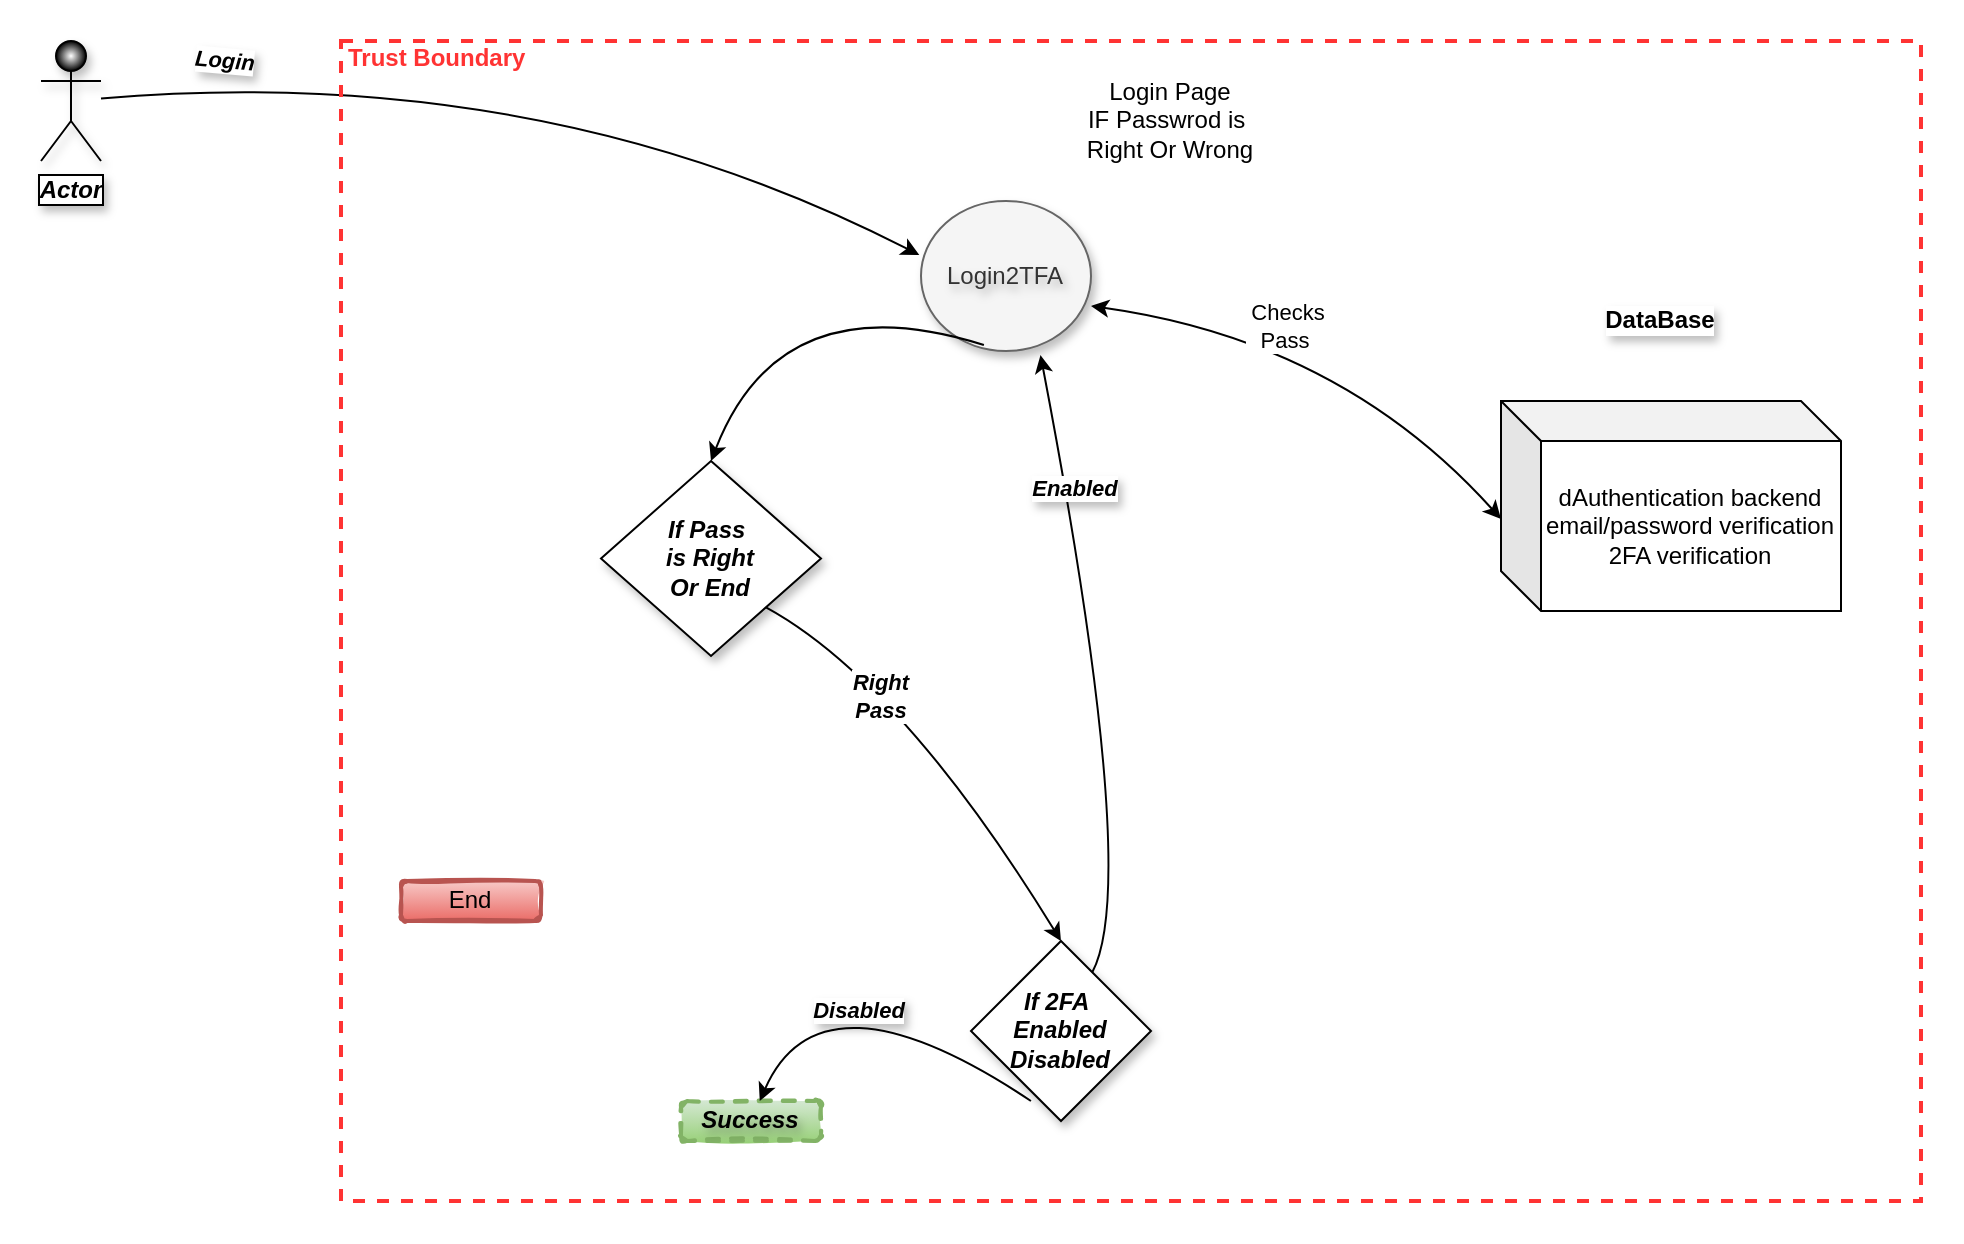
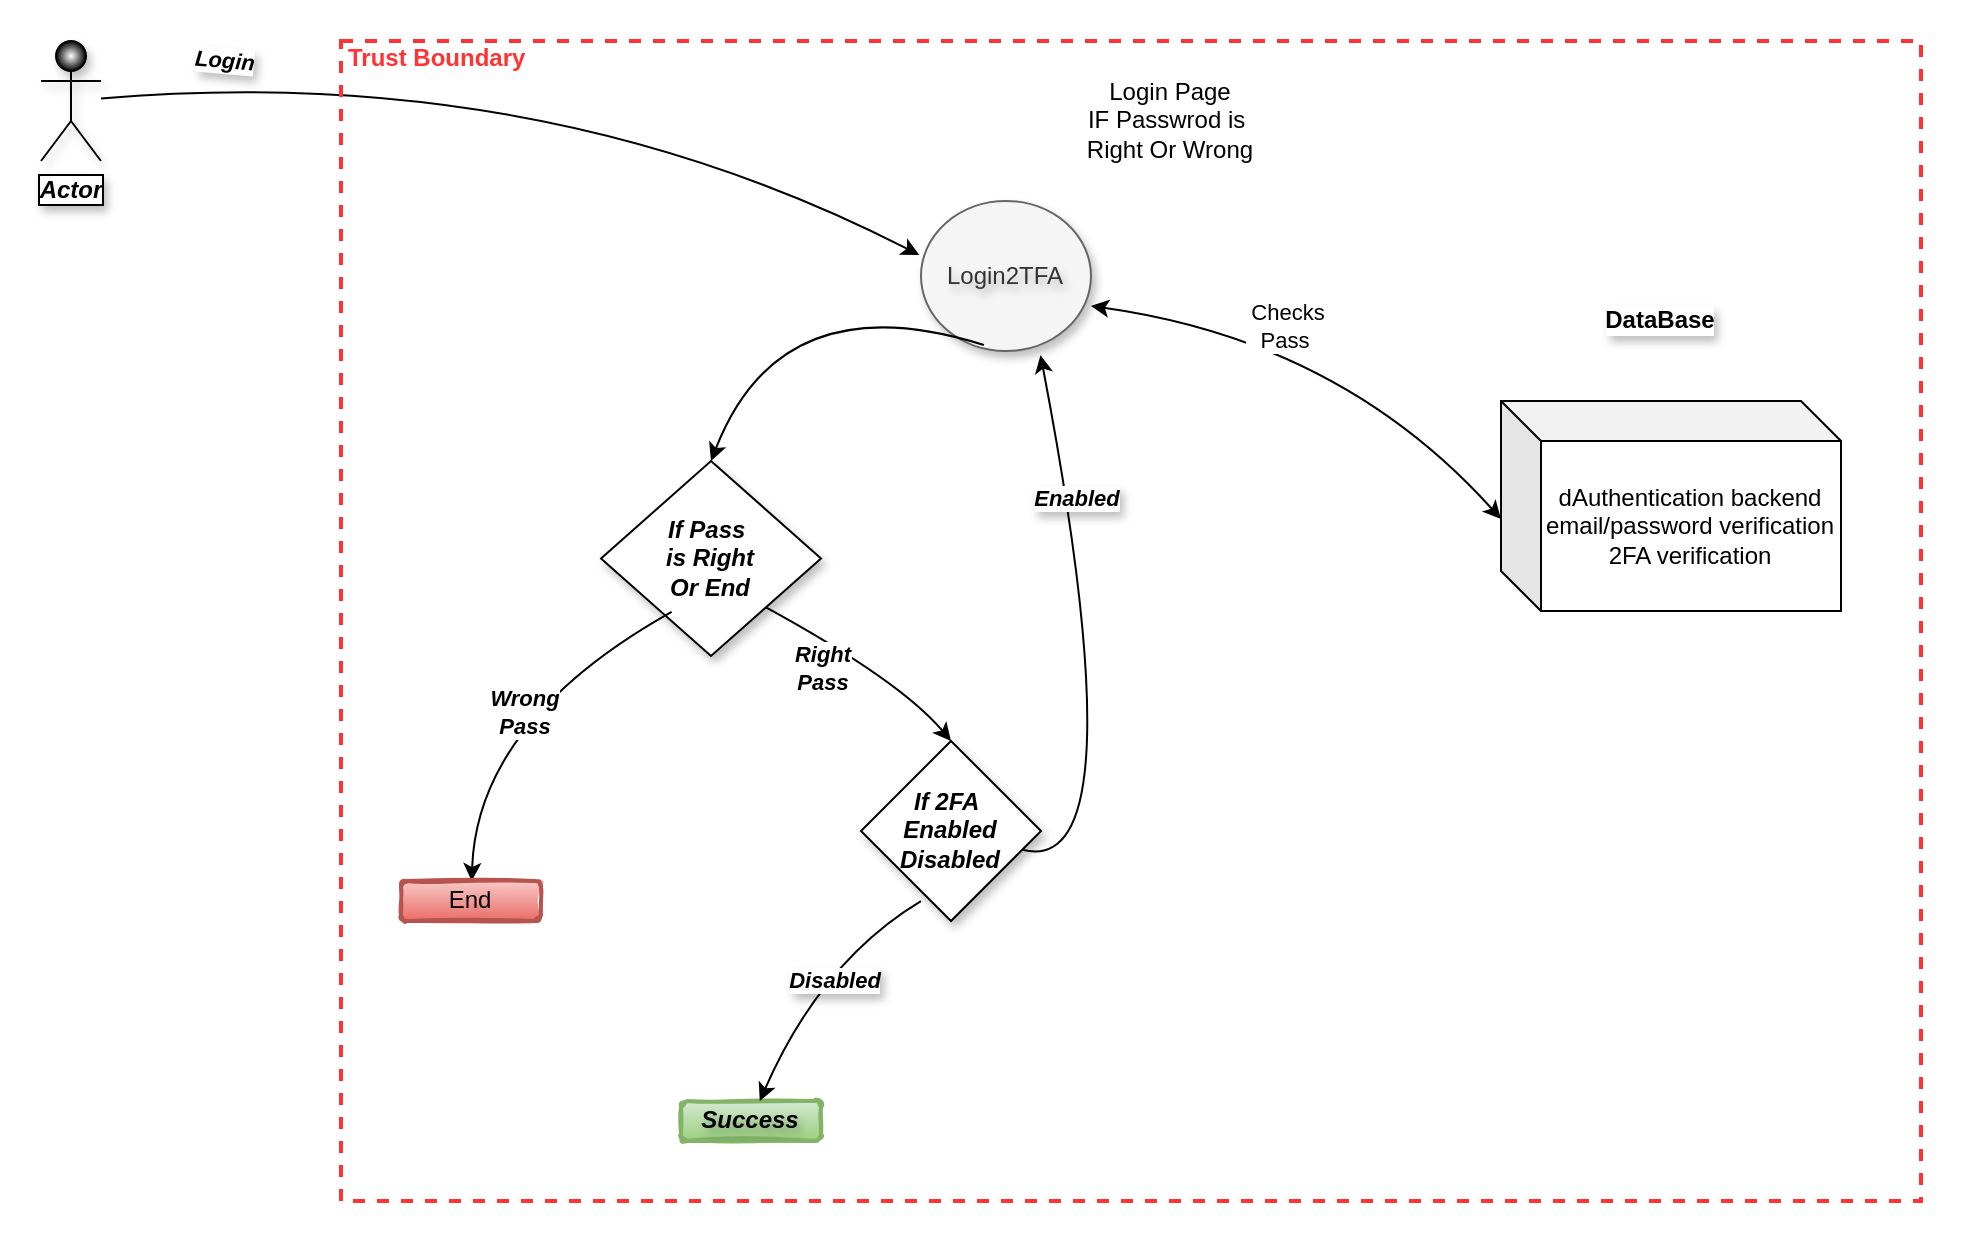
  <mxCell id="0" />
  <mxCell id="1" parent="0" />
  <mxCell id="2" value="" style="endArrow=classic;html=1;rounded=0;hachureGap=4;fontFamily=Architects Daughter;fontSource=https%3A%2F%2Ffonts.googleapis.com%2Fcss%3Ffamily%3DArchitects%2BDaughter;entryX=-0.01;entryY=0.36;entryDx=0;entryDy=0;entryPerimeter=0;curved=1;" edge="1" parent="1" source="4" target="5"><mxGeometry width="50" height="50" relative="1" as="geometry"><mxPoint x="300" y="100" as="sourcePoint" /><mxPoint x="440" y="110" as="targetPoint" /><Array as="points"><mxPoint x="270" y="30" /></Array></mxGeometry></mxCell>
  <mxCell id="3" value="Login" style="edgeLabel;html=1;align=center;verticalAlign=middle;resizable=0;points=[];fontStyle=3;textShadow=1;rotation=5;" vertex="1" connectable="0" parent="2"><mxGeometry x="-0.135" y="-3" relative="1" as="geometry"><mxPoint x="-125" y="-6" as="offset" /></mxGeometry></mxCell>
  <mxCell id="4" value="Actor" style="shape=umlActor;verticalLabelPosition=bottom;verticalAlign=top;html=1;outlineConnect=0;hachureGap=4;fontFamily=Helvetica;gradientColor=default;textShadow=1;labelBorderColor=default;labelBackgroundColor=default;rounded=1;gradientDirection=radial;fontStyle=3;shadow=1;" vertex="1" parent="1"><mxGeometry x="20" y="20" width="30" height="60" as="geometry" /></mxCell>
  <mxCell id="5" value="Login2TFA" style="ellipse;whiteSpace=wrap;html=1;fillColor=#f5f5f5;strokeColor=#666666;fontColor=#333333;gradientColor=none;shadow=1;labelBorderColor=none;labelBackgroundColor=none;textShadow=1;" vertex="1" parent="1"><mxGeometry x="460" y="100" width="85" height="75" as="geometry" /></mxCell>
  <mxCell id="6" value="dAuthentication backend&lt;br&gt;email/password verification&lt;br&gt;2FA verification" style="shape=cube;whiteSpace=wrap;html=1;boundedLbl=1;backgroundOutline=1;darkOpacity=0.05;darkOpacity2=0.1;" vertex="1" parent="1"><mxGeometry x="750" y="200" width="170" height="105" as="geometry" /></mxCell>
  <mxCell id="7" value="DataBase" style="text;html=1;whiteSpace=wrap;align=center;verticalAlign=middle;rounded=0;labelBackgroundColor=default;labelBorderColor=none;textShadow=1;fontStyle=1;" vertex="1" parent="1"><mxGeometry x="780" y="140" width="100" height="40" as="geometry" /></mxCell>
  <mxCell id="8" value="" style="endArrow=classic;startArrow=classic;html=1;rounded=0;exitX=1;exitY=0.7;exitDx=0;exitDy=0;exitPerimeter=0;entryX=0;entryY=0.562;entryDx=0;entryDy=0;entryPerimeter=0;curved=1;" edge="1" parent="1" source="5" target="6"><mxGeometry width="50" height="50" relative="1" as="geometry"><mxPoint x="570" y="220" as="sourcePoint" /><mxPoint x="620" y="170" as="targetPoint" /><Array as="points"><mxPoint x="670" y="170" /></Array></mxGeometry></mxCell>
  <mxCell id="9" value="&amp;nbsp;Checks&lt;br&gt;Pass" style="edgeLabel;html=1;align=center;verticalAlign=middle;resizable=0;points=[];" vertex="1" connectable="0" parent="8"><mxGeometry x="-0.212" y="3" relative="1" as="geometry"><mxPoint as="offset" /></mxGeometry></mxCell>
  <mxCell id="10" value="Login Page&lt;br&gt;IF Passwrod is&amp;nbsp;&lt;br&gt;Right Or Wrong" style="text;html=1;whiteSpace=wrap;strokeColor=none;fillColor=none;align=center;verticalAlign=middle;rounded=0;" vertex="1" parent="1"><mxGeometry x="525" y="30" width="120" height="60" as="geometry" /></mxCell>
  <mxCell id="11" value="If Pass &#10;is Right&#10;Or End" style="rhombus;shadow=1;gradientColor=none;labelBackgroundColor=default;labelBorderColor=none;textShadow=0;whiteSpace=wrap;fontStyle=3" vertex="1" parent="1"><mxGeometry x="300" y="230" width="110" height="97.5" as="geometry" /></mxCell>
  <mxCell id="12" value="" style="endArrow=classic;html=1;rounded=0;entryX=0.5;entryY=0;entryDx=0;entryDy=0;exitX=0.37;exitY=0.96;exitDx=0;exitDy=0;exitPerimeter=0;curved=1;" edge="1" parent="1" source="5" target="11"><mxGeometry width="50" height="50" relative="1" as="geometry"><mxPoint x="460" y="160" as="sourcePoint" /><mxPoint x="420" y="150" as="targetPoint" /><Array as="points"><mxPoint x="390" y="140" /></Array></mxGeometry></mxCell>
+ <mxCell id="13" value="" style="endArrow=classic;html=1;rounded=0;curved=1;exitX=0.321;exitY=0.774;exitDx=0;exitDy=0;exitPerimeter=0;" edge="1" parent="1" source="11" target="15"><mxGeometry width="50" height="50" relative="1" as="geometry"><mxPoint x="311.929" y="309.888" as="sourcePoint" /><mxPoint x="218.08" y="430" as="targetPoint" /><Array as="points"><mxPoint x="238.08" y="360" /></Array></mxGeometry></mxCell>
+ <mxCell id="14" value="Wrong&lt;br&gt;Pass" style="edgeLabel;html=1;align=center;verticalAlign=middle;resizable=0;points=[];fontStyle=3" vertex="1" connectable="0" parent="13"><mxGeometry x="-0.072" y="8" relative="1" as="geometry"><mxPoint as="offset" /></mxGeometry></mxCell>
  <mxCell id="15" value="End" style="rounded=1;whiteSpace=wrap;html=1;strokeWidth=2;fillWeight=4;hachureGap=8;hachureAngle=45;fillColor=#f8cecc;sketch=1;gradientColor=#ea6b66;strokeColor=#b85450;" vertex="1" parent="1"><mxGeometry x="200" y="440" width="70" height="20" as="geometry" /></mxCell>
  <mxCell id="16" value="" style="endArrow=classic;html=1;rounded=0;exitX=1;exitY=1;exitDx=0;exitDy=0;curved=1;entryX=0.5;entryY=0;entryDx=0;entryDy=0;" edge="1" parent="1" source="11" target="18"><mxGeometry width="50" height="50" relative="1" as="geometry"><mxPoint x="390" y="330" as="sourcePoint" /><mxPoint x="460" y="420" as="targetPoint" /><Array as="points"><mxPoint x="450" y="340" /></Array></mxGeometry></mxCell>
  <mxCell id="17" value="&lt;b&gt;&lt;i&gt;Right&lt;br&gt;Pass&lt;/i&gt;&lt;/b&gt;" style="edgeLabel;html=1;align=center;verticalAlign=middle;resizable=0;points=[];" vertex="1" connectable="0" parent="16"><mxGeometry x="-0.324" y="-13" relative="1" as="geometry"><mxPoint as="offset" /></mxGeometry></mxCell>
- <mxCell id="18" value="If 2FA&amp;nbsp;&lt;br&gt;Enabled&lt;br&gt;Disabled" style="rhombus;whiteSpace=wrap;html=1;gradientColor=none;fontStyle=3;fontColor=default;textShadow=0;shadow=1;" vertex="1" parent="1"><mxGeometry x="485" y="470" width="90" height="90" as="geometry" /></mxCell>
- <mxCell id="19" value="Success" style="rounded=1;whiteSpace=wrap;html=1;strokeWidth=2;fillWeight=4;hachureGap=8;hachureAngle=45;fillColor=#d5e8d4;sketch=1;gradientColor=#97d077;strokeColor=#82b366;textShadow=1;fontStyle=3;dashed=1;" vertex="1" parent="1"><mxGeometry x="340" y="550" width="70" height="20" as="geometry" /></mxCell>
+ <mxCell id="18" value="If 2FA&amp;nbsp;&lt;br&gt;Enabled&lt;br&gt;Disabled" style="rhombus;whiteSpace=wrap;html=1;gradientColor=none;fontStyle=3;fontColor=default;textShadow=0;shadow=1;" vertex="1" parent="1"><mxGeometry x="430" y="370" width="90" height="90" as="geometry" /></mxCell>
+ <mxCell id="19" value="Success" style="rounded=1;whiteSpace=wrap;html=1;strokeWidth=2;fillWeight=4;hachureGap=8;hachureAngle=45;fillColor=#d5e8d4;sketch=1;gradientColor=#97d077;strokeColor=#82b366;textShadow=1;fontStyle=3" vertex="1" parent="1"><mxGeometry x="340" y="550" width="70" height="20" as="geometry" /></mxCell>
  <mxCell id="20" value="" style="endArrow=classic;html=1;rounded=0;curved=1;exitX=0.333;exitY=0.889;exitDx=0;exitDy=0;exitPerimeter=0;" edge="1" parent="1" source="18" target="19"><mxGeometry width="50" height="50" relative="1" as="geometry"><mxPoint x="540" y="520" as="sourcePoint" /><mxPoint x="590" y="470" as="targetPoint" /><Array as="points"><mxPoint x="410" y="480" /></Array></mxGeometry></mxCell>
  <mxCell id="21" value="Disabled" style="edgeLabel;html=1;align=center;verticalAlign=middle;resizable=0;points=[];fontStyle=3;textShadow=1;" vertex="1" connectable="0" parent="20"><mxGeometry x="-0.045" y="10" relative="1" as="geometry"><mxPoint as="offset" /></mxGeometry></mxCell>
  <mxCell id="22" value="" style="endArrow=classic;html=1;rounded=0;curved=1;entryX=0.703;entryY=1.027;entryDx=0;entryDy=0;entryPerimeter=0;" edge="1" parent="1" source="18" target="5"><mxGeometry width="50" height="50" relative="1" as="geometry"><mxPoint x="560" y="400" as="sourcePoint" /><mxPoint x="550" y="500" as="targetPoint" /><Array as="points"><mxPoint x="570" y="440" /></Array></mxGeometry></mxCell>
  <mxCell id="23" value="Enabled" style="edgeLabel;html=1;align=center;verticalAlign=middle;resizable=0;points=[];fontStyle=3;textShadow=1;" vertex="1" connectable="0" parent="22"><mxGeometry x="-0.205" y="-9" relative="1" as="geometry"><mxPoint x="-28" y="-121" as="offset" /></mxGeometry></mxCell>
  <mxCell id="24" value="Trust Boundary" style="html=1;fontColor=#FF3333;fontStyle=1;align=left;verticalAlign=top;spacing=0;labelBorderColor=none;fillColor=none;dashed=1;strokeWidth=2;strokeColor=#FF3333;spacingLeft=4;spacingTop=-3;" vertex="1" parent="1"><mxGeometry x="170" y="20" width="790" height="580" as="geometry" /></mxCell>
